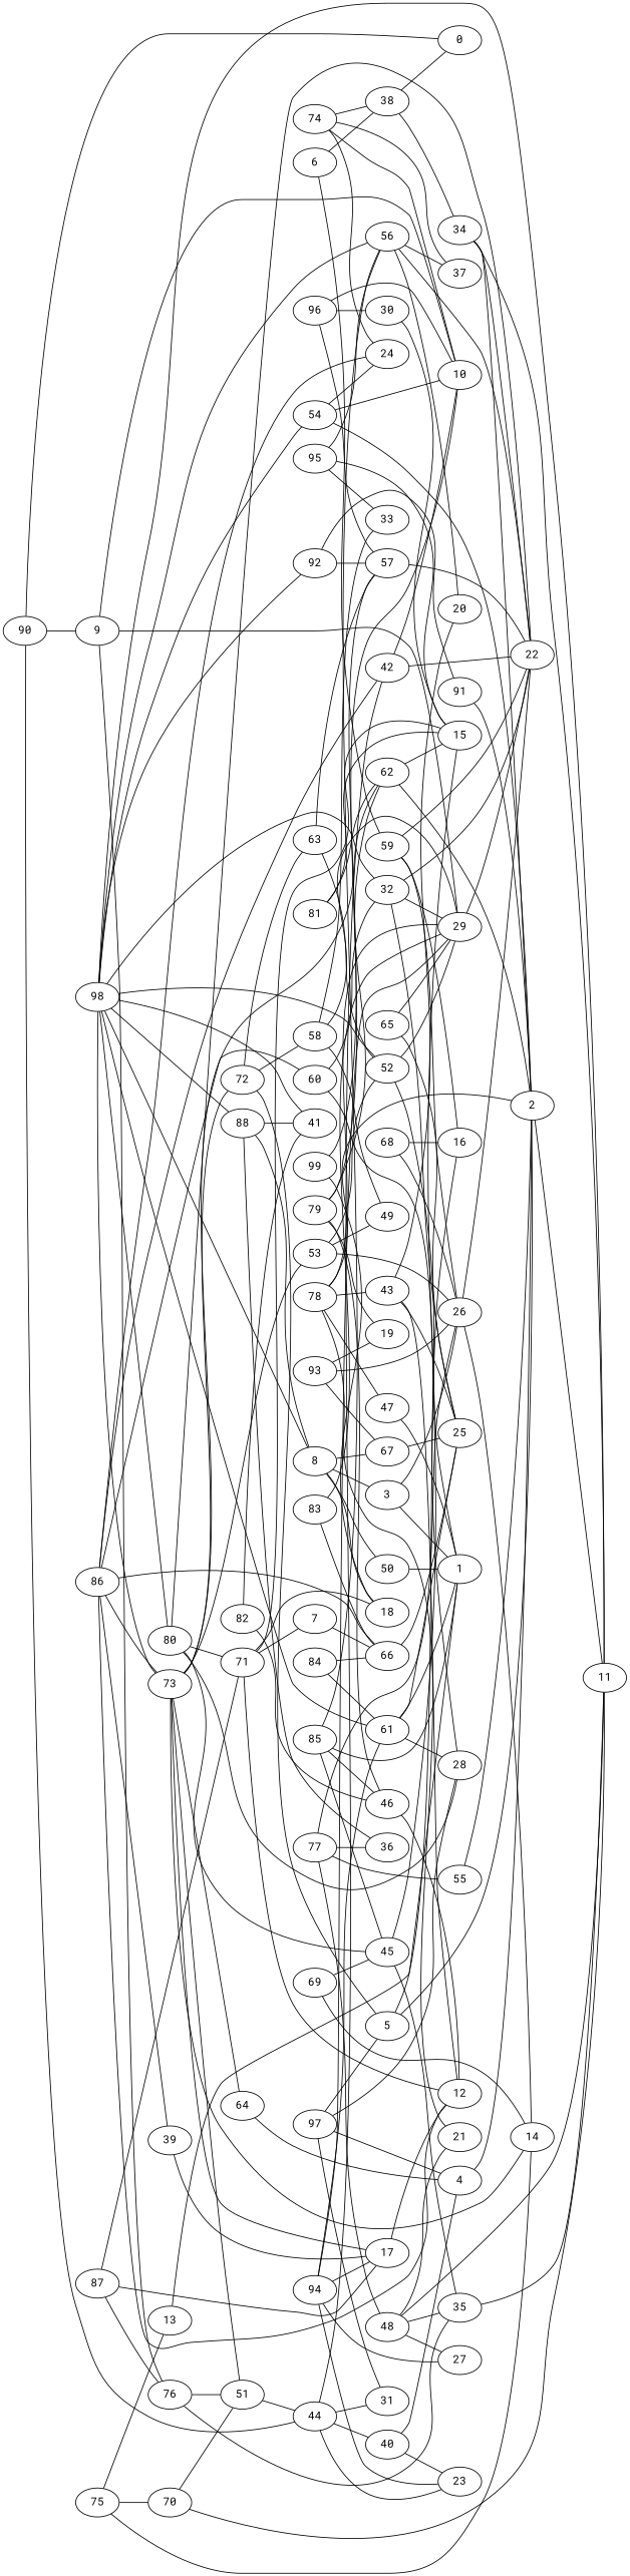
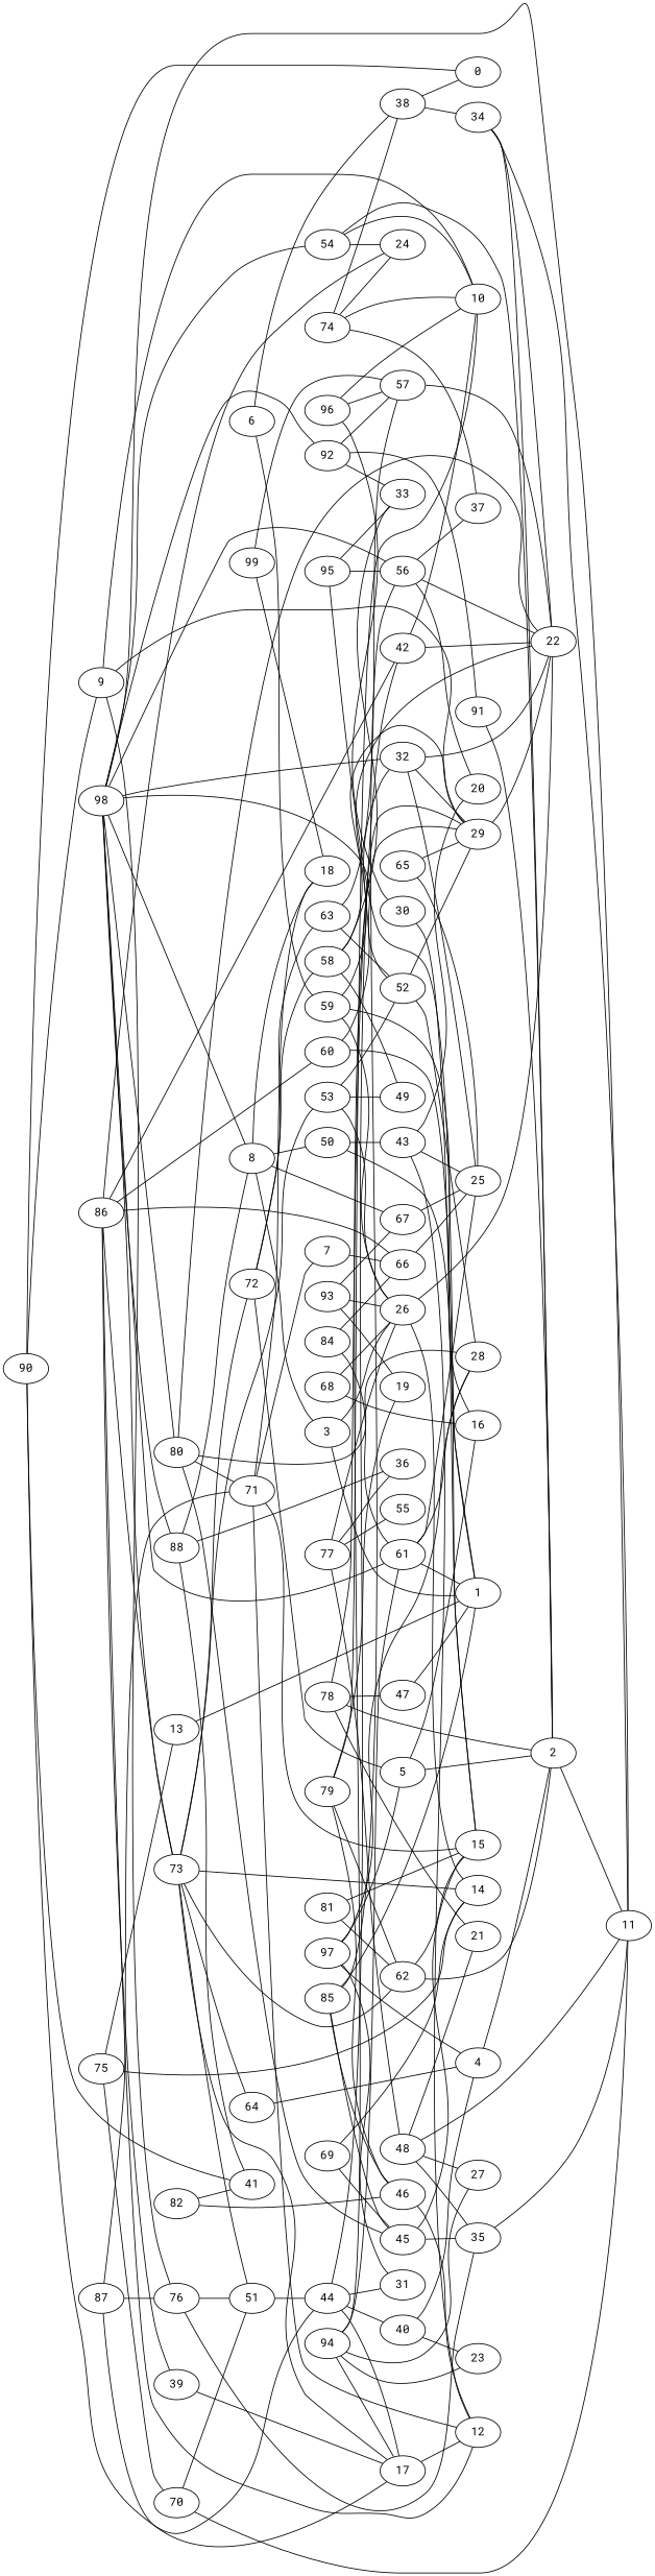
  digraph {
    fontname="Roboto Mono"
    rankdir=LR
    node [fontname="Roboto Mono"]
    edge [color=black dir=none fontname="Roboto Mono"]
    81
    15
    62
    2
    69
    14
    45
    35
    95
    56
    33
    22
    37
    20
    39
    17
    12
    94
    23
    29
    61
    27
    25
    1
    28
    65
    7
    66
    34
    11
    73
    72
    64
    51
    53
    63
    5
    58
    4
    44
    26
    52
    49
    48
    21
    42
    40
    31
    74
    38
    24
    10
    0
    13
    55
    3
    57
    80
    71
    18
    79
    46
    19
    77
    36
    70
-   83
    76
    90
    9
    88
    8
    41
    67
    50
    87
    86
    60
    32
    82
    98
    54
    92
    91
    16
    78
    43
    47
    93
    99
    96
    30
    84
    6
    59
    75
    97
    68
    85
    subgraph sub_1 {
      81
      15
      62
      2
      69
      14
      45
      35
      95
      56
      33
      22
      37
      20
      39
      17
      12
      94
      23
      29
      61
      27
      25
      1
      28
      65
      7
      66
      34
      11
      73
      72
      64
      51
      53
      63
      5
      58
      4
      44
      26
      52
      49
      48
      21
      42
      40
      31
      74
      38
      24
      10
      0
      13
      55
      3
      57
      80
      71
      18
      79
      46
      19
      77
      36
      70
-     83
      76
      90
      9
      88
      8
      41
      67
      50
      87
      86
      60
      32
      82
      98
      54
      92
      91
      16
      78
      43
      47
      93
      99
      96
      30
      84
      6
      59
      75
      97
      68
      85
    }
    81 -> 15
    81 -> 62
    62 -> 15
    62 -> 2
    2 -> 11
    69 -> 14
    69 -> 45
    45 -> 15
    45 -> 35
    35 -> 11
    95 -> 15
    95 -> 56
    95 -> 33
    56 -> 22
    56 -> 37
    56 -> 20
    39 -> 17
    17 -> 12
    94 -> 17
    94 -> 23
    94 -> 29
    94 -> 61
    94 -> 27
    29 -> 22
    61 -> 25
    61 -> 1
    61 -> 28
    65 -> 29
    65 -> 25
    7 -> 66
    66 -> 25
    34 -> 2
    34 -> 22
    34 -> 11
    73 -> 62
    73 -> 14
    73 -> 17
    73 -> 72
    73 -> 64
    73 -> 51
    73 -> 53
    72 -> 63
    72 -> 5
    72 -> 58
    64 -> 4
    51 -> 44
    53 -> 26
    53 -> 52
    53 -> 49
    63 -> 52
    63 -> 57
    5 -> 2
    5 -> 16
    58 -> 33
    58 -> 29
    58 -> 49
    4 -> 2
-   44 -> 23
+   44 -> 17
    44 -> 42
    44 -> 40
    44 -> 31
    26 -> 14
    26 -> 22
    52 -> 29
    52 -> 28
    48 -> 35
    48 -> 27
    48 -> 11
    48 -> 21
    42 -> 22
    42 -> 10
    40 -> 23
    40 -> 4
    74 -> 37
    74 -> 38
    74 -> 24
    74 -> 10
    38 -> 34
    38 -> 0
    13 -> 1
-   55 -> 2
    3 -> 1
    3 -> 26
    57 -> 22
    80 -> 45
    80 -> 22
    80 -> 28
    80 -> 71
    71 -> 15
    71 -> 12
    71 -> 7
    71 -> 18
    79 -> 62
    79 -> 10
    79 -> 46
    79 -> 19
    46 -> 12
    77 -> 26
    77 -> 48
    77 -> 55
    77 -> 36
    70 -> 11
    70 -> 51
-   83 -> 29
-   83 -> 66
    76 -> 35
    76 -> 51
    90 -> 44
    90 -> 0
    90 -> 9
    9 -> 29
    9 -> 10
    9 -> 76
    88 -> 36
    88 -> 8
    88 -> 41
    8 -> 3
    8 -> 18
    8 -> 67
    8 -> 50
    67 -> 25
    50 -> 1
    87 -> 17
    87 -> 71
    87 -> 76
    86 -> 39
    86 -> 12
    86 -> 66
    86 -> 73
    86 -> 42
    86 -> 24
    86 -> 60
    60 -> 1
    60 -> 32
    32 -> 22
    32 -> 29
    32 -> 25
    82 -> 46
    82 -> 41
    98 -> 56
    98 -> 61
    98 -> 11
    98 -> 73
    98 -> 52
    98 -> 80
    98 -> 88
    98 -> 8
-   98 -> 41
+   90 -> 41
    98 -> 32
    98 -> 54
    98 -> 92
    54 -> 2
    54 -> 24
    54 -> 10
+   92 -> 33
    92 -> 57
    92 -> 91
    91 -> 2
    78 -> 2
    78 -> 29
    78 -> 21
-   78 -> 43
+   50 -> 43
    78 -> 47
    43 -> 20
    43 -> 12
    43 -> 25
    47 -> 1
    93 -> 26
    93 -> 19
    93 -> 67
    99 -> 57
    99 -> 18
    96 -> 10
    96 -> 57
    96 -> 30
    30 -> 15
    84 -> 61
    84 -> 66
    6 -> 38
    6 -> 59
    59 -> 22
    59 -> 26
    59 -> 16
    75 -> 14
    75 -> 13
    75 -> 70
    97 -> 28
    97 -> 5
    97 -> 4
    97 -> 31
    68 -> 26
    68 -> 16
    85 -> 45
    85 -> 56
    85 -> 1
    85 -> 46
  }
